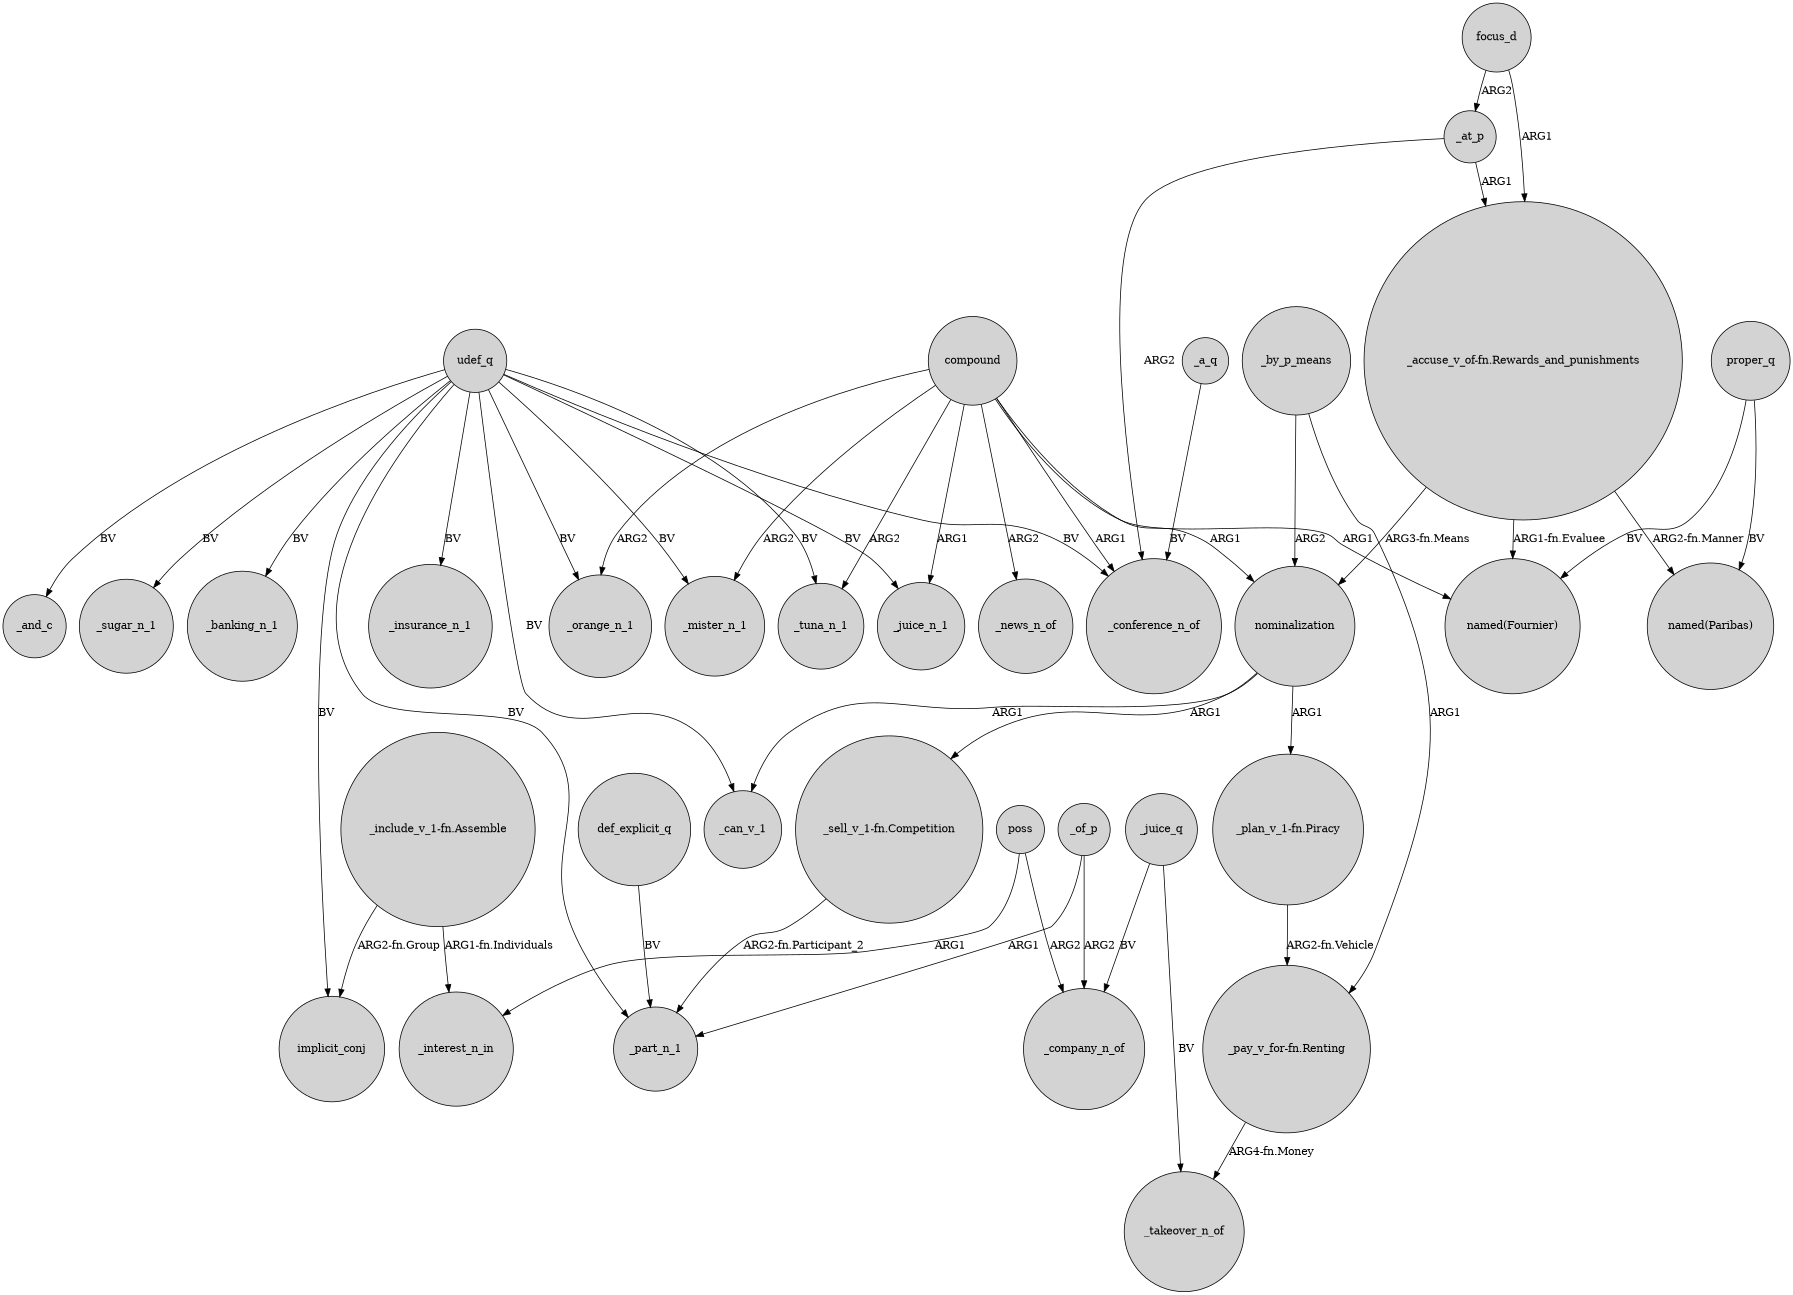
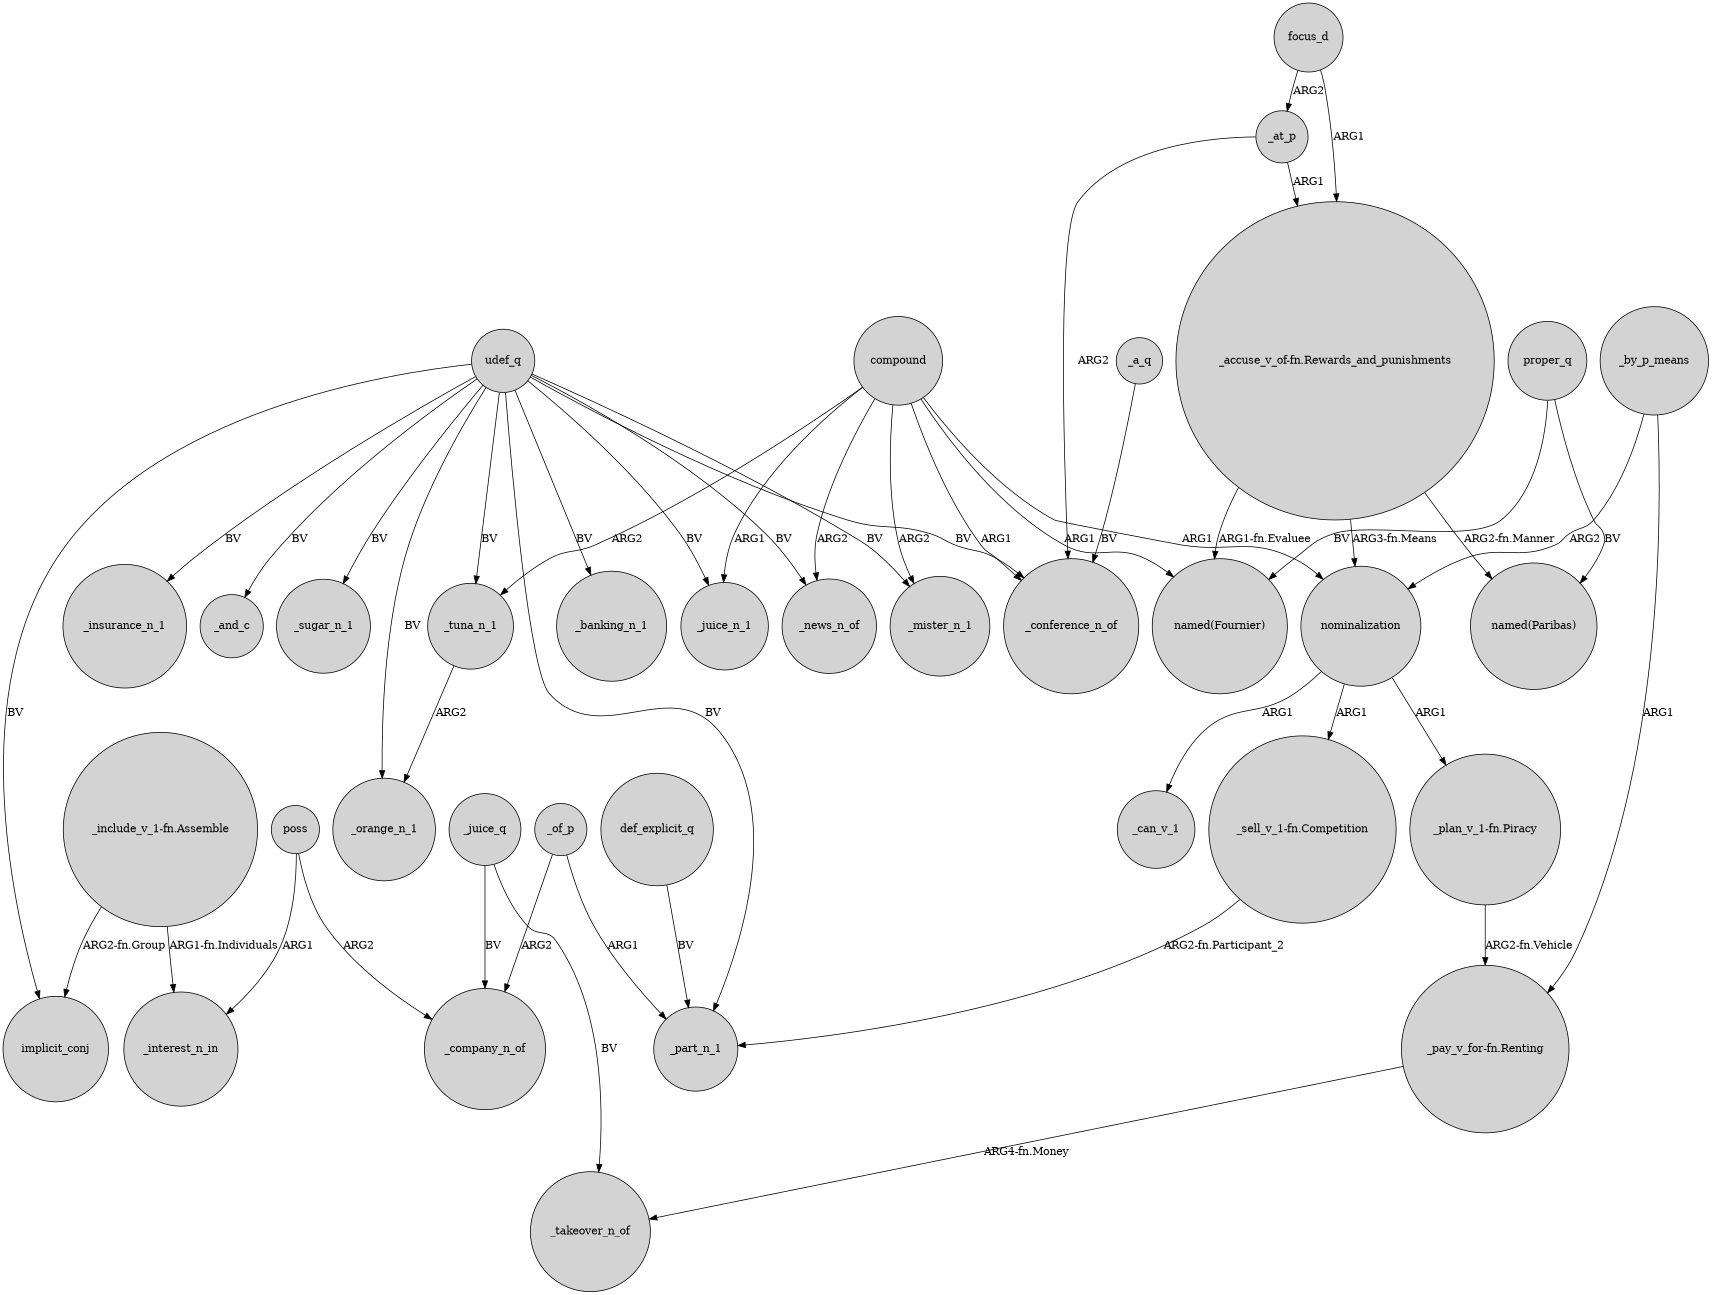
  digraph {
    node [shape=circle style=filled]
    "_include_v_1-fn.Assemble"
    implicit_conj
    _interest_n_in
    udef_q
    _news_n_of
    _insurance_n_1
    _mister_n_1
    _tuna_n_1
    _juice_n_1
    _and_c
    _sugar_n_1
    _orange_n_1
    _banking_n_1
    _part_n_1
    _conference_n_of
    nominalization
    "_sell_v_1-fn.Competition"
    "_plan_v_1-fn.Piracy"
    _can_v_1
    "_pay_v_for-fn.Renting"
    compound
    "named(Fournier)"
    proper_q
    "named(Paribas)"
    "_accuse_v_of-fn.Rewards_and_punishments"
    def_explicit_q
    _takeover_n_of
    focus_d
    _at_p
    poss
    _company_n_of
    _by_p_means
    n33 [label=_juice_q]
    _of_p
    _a_q
    "_include_v_1-fn.Assemble" -> implicit_conj [label="ARG2-fn.Group"]
    "_include_v_1-fn.Assemble" -> _interest_n_in [label="ARG1-fn.Individuals"]
    udef_q -> implicit_conj [label=BV]
-   udef_q -> _can_v_1 [label=BV]
+   udef_q -> _news_n_of [label=BV]
    udef_q -> _insurance_n_1 [label=BV]
    udef_q -> _mister_n_1 [label=BV]
    udef_q -> _tuna_n_1 [label=BV]
    udef_q -> _juice_n_1 [label=BV]
    udef_q -> _and_c [label=BV]
    udef_q -> _sugar_n_1 [label=BV]
    udef_q -> _orange_n_1 [label=BV]
    udef_q -> _banking_n_1 [label=BV]
    udef_q -> _part_n_1 [label=BV]
    udef_q -> _conference_n_of [label=BV]
    nominalization -> "_sell_v_1-fn.Competition" [label=ARG1]
    nominalization -> "_plan_v_1-fn.Piracy" [label=ARG1]
    nominalization -> _can_v_1 [label=ARG1]
    "_sell_v_1-fn.Competition" -> _part_n_1 [label="ARG2-fn.Participant_2"]
    "_plan_v_1-fn.Piracy" -> "_pay_v_for-fn.Renting" [label="ARG2-fn.Vehicle"]
    "_pay_v_for-fn.Renting" -> _takeover_n_of [label="ARG4-fn.Money"]
    compound -> _news_n_of [label=ARG2]
    compound -> _mister_n_1 [label=ARG2]
    compound -> _tuna_n_1 [label=ARG2]
    compound -> _juice_n_1 [label=ARG1]
-   compound -> _orange_n_1 [label=ARG2]
+   _tuna_n_1 -> _orange_n_1 [label=ARG2]
    compound -> _conference_n_of [label=ARG1]
    compound -> nominalization [label=ARG1]
    compound -> "named(Fournier)" [label=ARG1]
    proper_q -> "named(Fournier)" [label=BV]
    proper_q -> "named(Paribas)" [label=BV]
    "_accuse_v_of-fn.Rewards_and_punishments" -> nominalization [label="ARG3-fn.Means"]
    "_accuse_v_of-fn.Rewards_and_punishments" -> "named(Fournier)" [label="ARG1-fn.Evaluee"]
    "_accuse_v_of-fn.Rewards_and_punishments" -> "named(Paribas)" [label="ARG2-fn.Manner"]
    def_explicit_q -> _part_n_1 [label=BV]
    focus_d -> "_accuse_v_of-fn.Rewards_and_punishments" [label=ARG1]
    focus_d -> _at_p [label=ARG2]
    _at_p -> _conference_n_of [label=ARG2]
    _at_p -> "_accuse_v_of-fn.Rewards_and_punishments" [label=ARG1]
    poss -> _interest_n_in [label=ARG1]
    poss -> _company_n_of [label=ARG2]
    _by_p_means -> nominalization [label=ARG2]
    _by_p_means -> "_pay_v_for-fn.Renting" [label=ARG1]
    n33 -> _takeover_n_of [label=BV]
    n33 -> _company_n_of [label=BV]
    _of_p -> _part_n_1 [label=ARG1]
    _of_p -> _company_n_of [label=ARG2]
    _a_q -> _conference_n_of [label=BV]
  }
